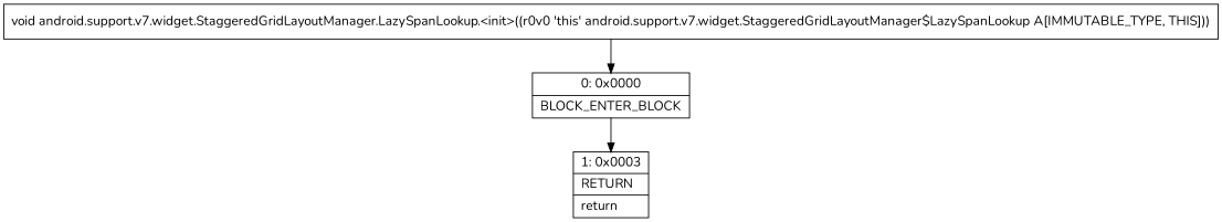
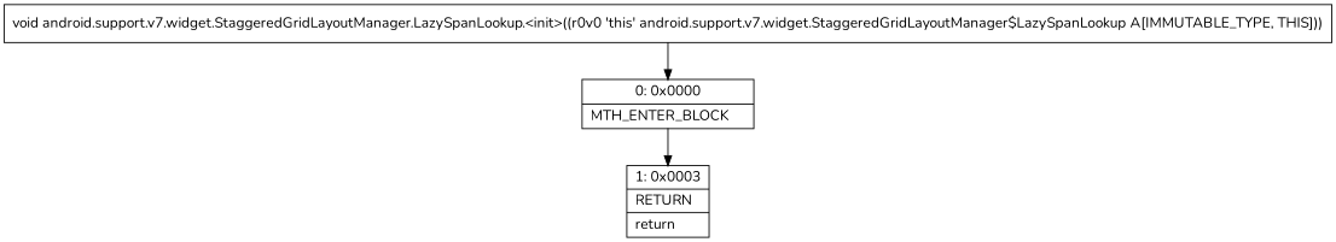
  digraph {
    fontname=Nunito
    node [shape=record fontname=Nunito]
    edge [fontname=Nunito]
-   n1 [label="{0\:\ 0x0000|BLOCK_ENTER_BLOCK\l}"]
+   n1 [label="{0\:\ 0x0000|MTH_ENTER_BLOCK\l}"]
    n2 [label="{1\:\ 0x0003|RETURN\l|return\l}"]
    n3 [label="{void android.support.v7.widget.StaggeredGridLayoutManager.LazySpanLookup.\<init\>((r0v0 'this' android.support.v7.widget.StaggeredGridLayoutManager$LazySpanLookup A[IMMUTABLE_TYPE, THIS])) }"]
    n1 -> n2
    n3 -> n1
  }
